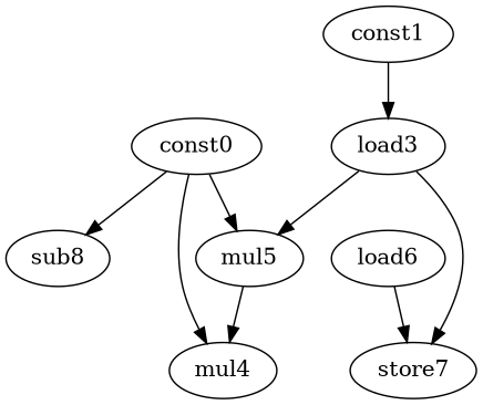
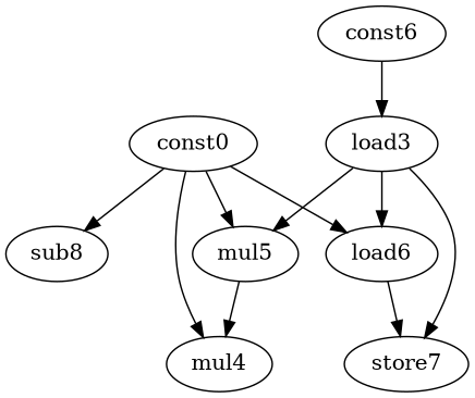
  digraph {
    node [opcode=mul]
    edge [operand=0]
    mul4
    const0 [opcode=const]
    mul5
    n4 [label=load6 opcode=sub]
    sub8 [opcode=sub]
    store7 [opcode=store]
    load3 [opcode=load]
-   const1 [opcode=const]
+   const1 [opcode=const label=const6]
    const0 -> mul4
    const0 -> mul5
+   const0 -> n4
    const0 -> sub8
    mul5 -> mul4 [operand=1]
    n4 -> store7 [operand=1]
    load3 -> mul5 [operand=1]
+   load3 -> n4 [operand=1]
    load3 -> store7
    const1 -> load3
  }
